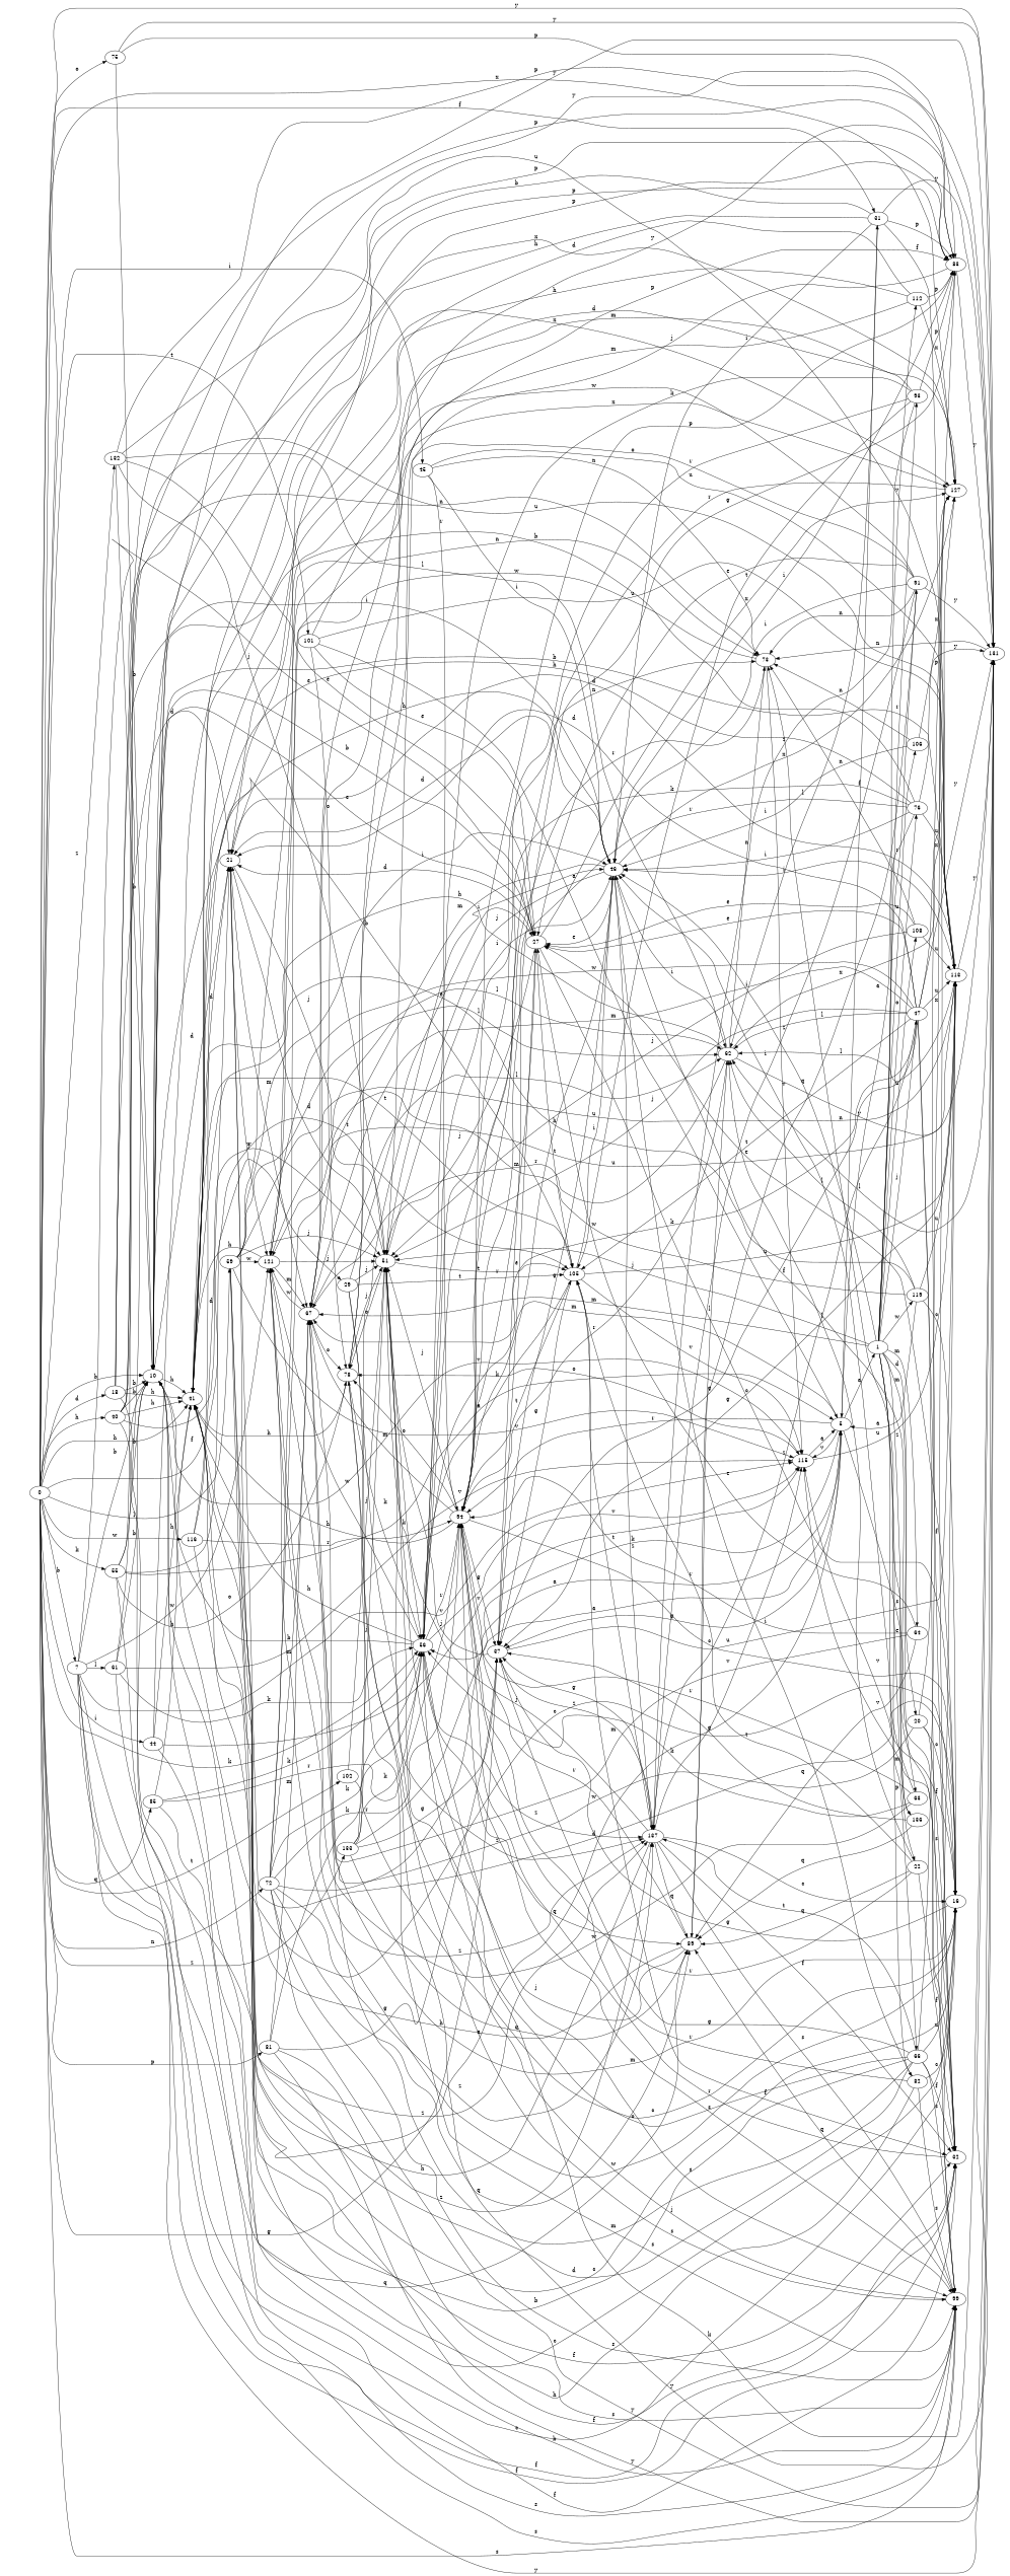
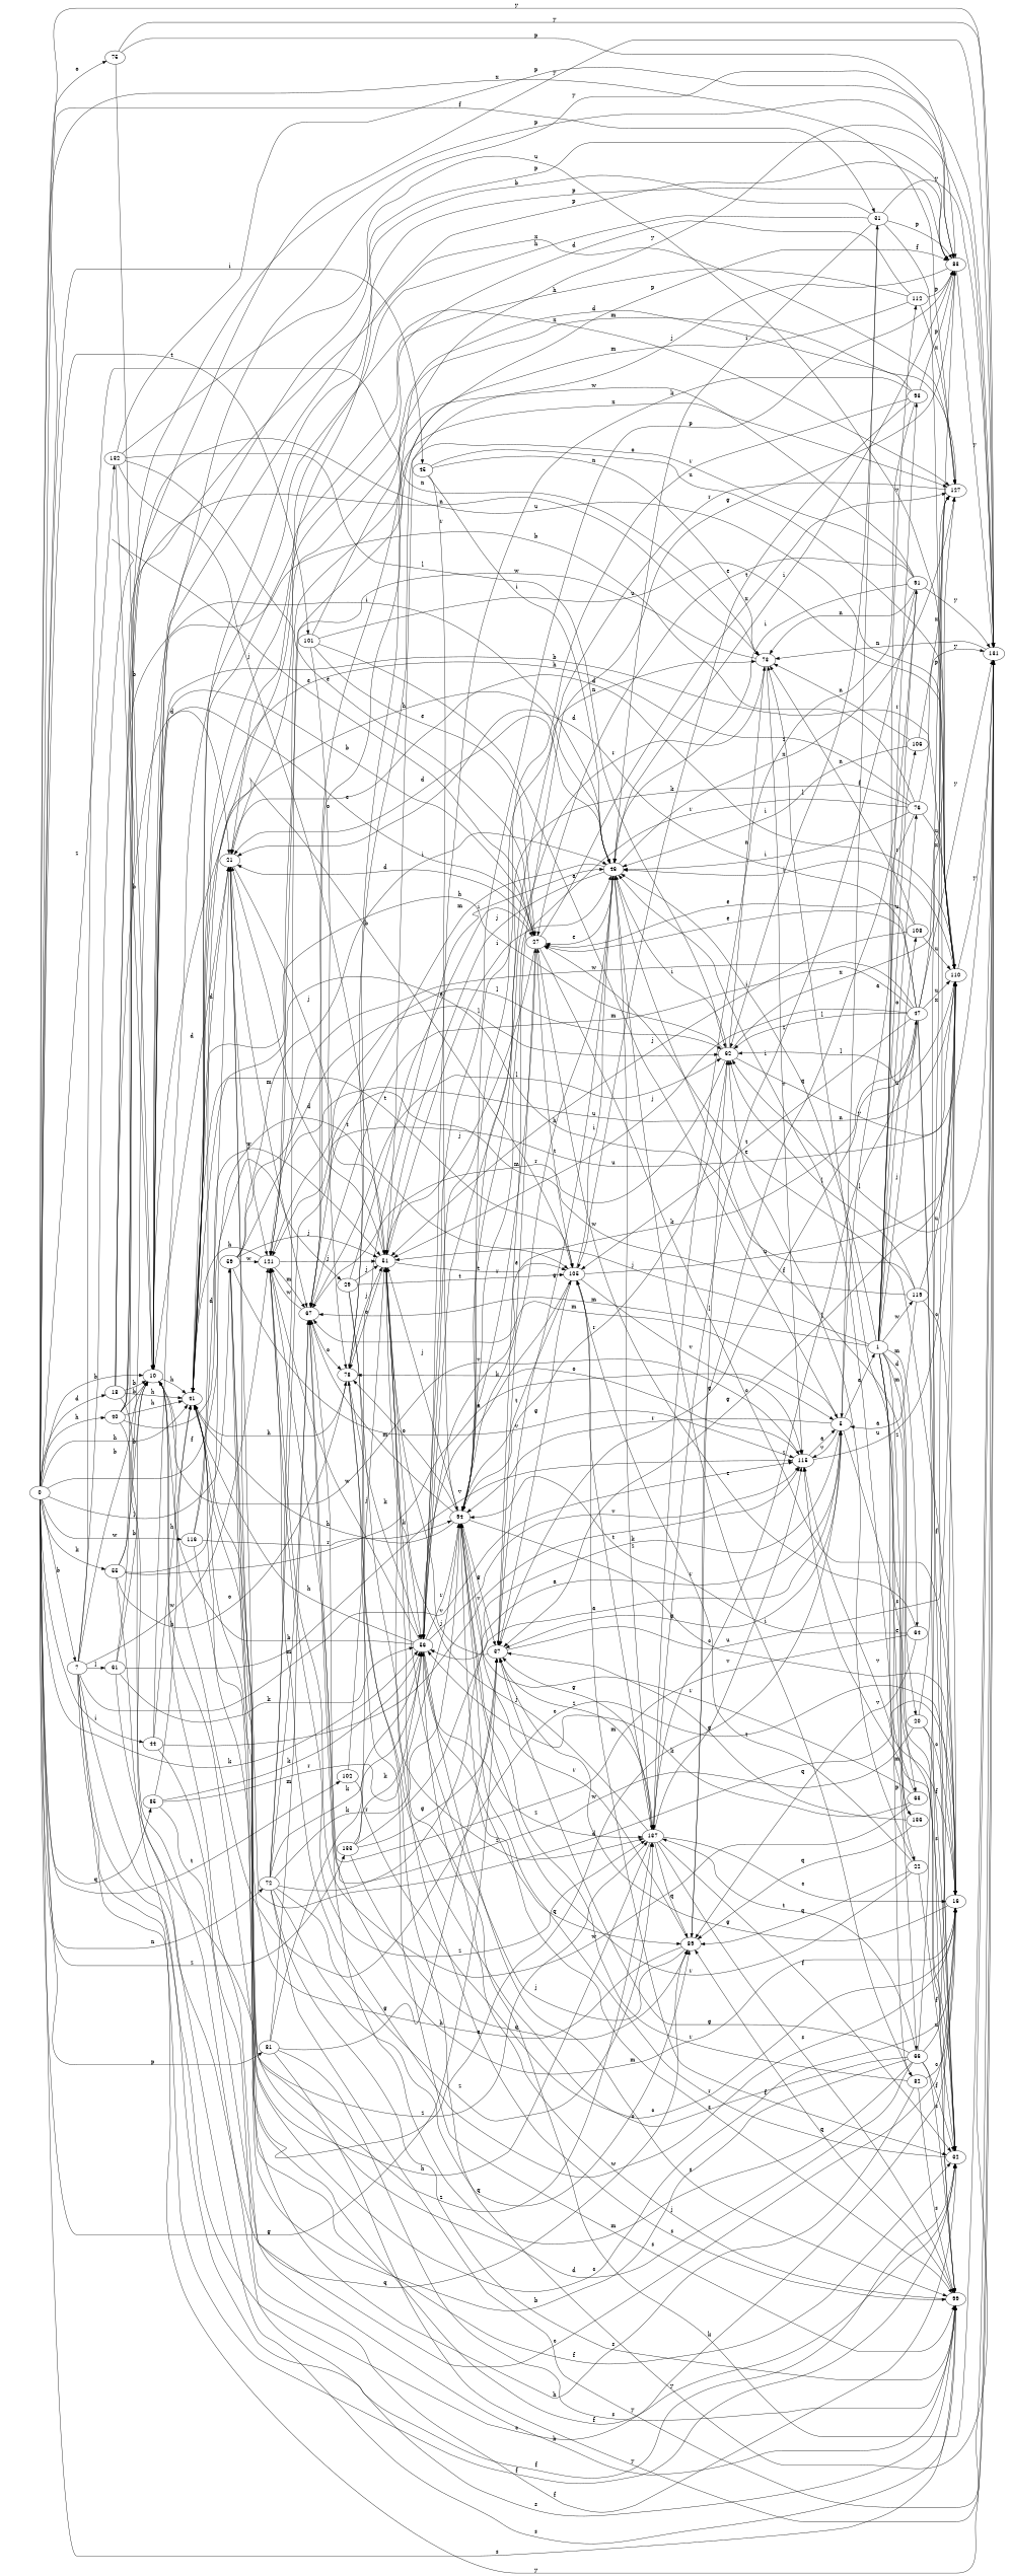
  strict digraph {
    rankdir=LR
    0
    7
    10
    18
    29
    31
    37
    40
    41
    44
    45
    55
    56
    59
    72
    75
    81
    85
    99
    101
    102
    116
    127
    131
    132
    133
    115
    16
    27
    32
    61
    89
    121
    21
    83
-   110 [label=113]
+   110
    51
    105
    137
    46
    62
    73
    94
    5
    78
    67
    1
    20
    22
    47
    63
    64
    66
    76
    82
    91
    93
    106
    108
    112
    119
    136
    0 -> 7 [label=b]
    0 -> 10 [label=b]
    0 -> 18 [label=d]
    0 -> 29 [label=f]
    0 -> 31 [label=f]
    0 -> 37 [label=g]
    0 -> 40 [label=h]
    0 -> 41 [label=h]
    0 -> 44 [label=i]
    0 -> 45 [label=i]
    0 -> 55 [label=k]
    0 -> 56 [label=k]
    0 -> 59 [label=l]
    0 -> 72 [label=n]
    0 -> 75 [label=o]
    0 -> 81 [label=p]
    0 -> 85 [label=q]
    0 -> 99 [label=s]
    0 -> 101 [label=t]
    0 -> 102 [label=t]
    0 -> 116 [label=w]
    0 -> 127 [label=x]
    0 -> 131 [label=y]
    0 -> 132 [label=z]
    0 -> 133 [label=z]
    7 -> 10 [label=b]
    7 -> 131 [label=y]
    7 -> 115 [label=v]
    7 -> 16 [label=c]
    7 -> 27 [label=e]
    7 -> 32 [label=f]
    7 -> 61 [label=l]
    7 -> 89 [label=q]
    7 -> 121 [label=w]
    10 -> 41 [label=h]
    10 -> 131 [label=y]
    10 -> 115 [label=v]
    10 -> 16 [label=c]
    10 -> 27 [label=e]
    10 -> 21 [label=d]
    18 -> 10 [label=b]
    18 -> 41 [label=h]
    18 -> 99 [label=s]
    18 -> 21 [label=d]
    18 -> 83 [label=p]
    18 -> 110 [label=u]
    29 -> 131 [label=y]
    29 -> 27 [label=e]
    29 -> 51 [label=j]
    29 -> 105 [label=t]
    29 -> 137 [label=z]
    31 -> 10 [label=b]
    31 -> 41 [label=h]
    31 -> 131 [label=y]
    31 -> 32 [label=f]
    31 -> 83 [label=p]
    31 -> 46 [label=i]
    31 -> 62 [label=l]
    37 -> 27 [label=e]
    37 -> 110 [label=u]
    37 -> 51 [label=j]
    37 -> 137 [label=z]
    40 -> 10 [label=b]
    40 -> 41 [label=h]
    40 -> 99 [label=s]
    40 -> 131 [label=y]
    40 -> 51 [label=j]
    40 -> 46 [label=i]
    40 -> 73 [label=n]
    41 -> 21 [label=d]
    41 -> 83 [label=p]
    41 -> 105 [label=t]
    41 -> 137 [label=z]
    44 -> 41 [label=h]
    44 -> 127 [label=x]
    44 -> 115 [label=v]
    44 -> 32 [label=f]
    45 -> 110 [label=u]
    45 -> 46 [label=i]
    45 -> 73 [label=n]
    45 -> 94 [label=r]
    55 -> 10 [label=b]
    55 -> 127 [label=x]
    55 -> 32 [label=f]
    55 -> 105 [label=t]
    55 -> 5 [label=a]
    55 -> 78 [label=o]
    56 -> 10 [label=b]
    56 -> 41 [label=h]
    56 -> 99 [label=s]
    56 -> 115 [label=v]
    56 -> 89 [label=q]
    56 -> 121 [label=w]
    56 -> 83 [label=p]
    56 -> 137 [label=z]
    56 -> 73 [label=n]
    56 -> 94 [label=r]
    59 -> 115 [label=v]
    59 -> 16 [label=c]
    59 -> 32 [label=f]
    59 -> 121 [label=w]
    59 -> 110 [label=u]
    59 -> 51 [label=j]
    59 -> 137 [label=z]
    59 -> 46 [label=i]
    59 -> 62 [label=l]
-   59 -> 73 [label=n]
+   7 -> 73 [label=n]
    72 -> 56 [label=k]
    72 -> 99 [label=s]
    72 -> 127 [label=x]
    72 -> 131 [label=y]
    72 -> 89 [label=q]
    72 -> 110 [label=u]
    72 -> 137 [label=z]
    72 -> 94 [label=r]
    72 -> 5 [label=a]
    72 -> 67 [label=m]
    75 -> 10 [label=b]
    75 -> 131 [label=y]
    75 -> 83 [label=p]
    81 -> 37 [label=g]
    81 -> 56 [label=k]
    81 -> 99 [label=s]
    81 -> 131 [label=y]
    81 -> 67 [label=m]
    85 -> 41 [label=h]
    85 -> 56 [label=k]
    85 -> 16 [label=c]
    85 -> 94 [label=r]
    99 -> 10 [label=b]
    99 -> 89 [label=q]
    99 -> 51 [label=j]
    101 -> 131 [label=y]
    101 -> 27 [label=e]
    101 -> 110 [label=u]
    101 -> 5 [label=a]
    101 -> 78 [label=o]
    102 -> 16 [label=c]
    102 -> 51 [label=j]
    116 -> 32 [label=f]
    116 -> 21 [label=d]
    116 -> 83 [label=p]
    116 -> 94 [label=r]
    127 -> 21 [label=d]
    127 -> 94 [label=r]
    131 -> 56 [label=k]
    131 -> 62 [label=l]
    131 -> 73 [label=n]
    132 -> 10 [label=b]
    132 -> 27 [label=e]
    132 -> 83 [label=p]
    132 -> 110 [label=u]
    132 -> 51 [label=j]
    132 -> 62 [label=l]
    133 -> 37 [label=g]
    133 -> 56 [label=k]
    133 -> 89 [label=q]
-   133 -> 51 [label=j]
    133 -> 46 [label=i]
    133 -> 5 [label=a]
    115 -> 110 [label=u]
    115 -> 5 [label=a]
    115 -> 78 [label=o]
    16 -> 37 [label=g]
    16 -> 115 [label=v]
    16 -> 27 [label=e]
    16 -> 121 [label=w]
    16 -> 21 [label=d]
    16 -> 67 [label=m]
    27 -> 10 [label=b]
    27 -> 127 [label=x]
    27 -> 16 [label=c]
    27 -> 21 [label=d]
    27 -> 51 [label=j]
    27 -> 105 [label=t]
    27 -> 94 [label=r]
    32 -> 115 [label=v]
    32 -> 94 [label=r]
    61 -> 10 [label=b]
    61 -> 56 [label=k]
    61 -> 115 [label=v]
    61 -> 83 [label=p]
    61 -> 5 [label=a]
    89 -> 41 [label=h]
    89 -> 51 [label=j]
    89 -> 62 [label=l]
    89 -> 94 [label=r]
    121 -> 41 [label=h]
    121 -> 51 [label=j]
    121 -> 137 [label=z]
    121 -> 62 [label=l]
    121 -> 67 [label=m]
    21 -> 121 [label=w]
    21 -> 51 [label=j]
    21 -> 67 [label=m]
    83 -> 37 [label=g]
    83 -> 131 [label=y]
    83 -> 51 [label=j]
    83 -> 46 [label=i]
    110 -> 10 [label=b]
    110 -> 37 [label=g]
    110 -> 131 [label=y]
    110 -> 21 [label=d]
    110 -> 46 [label=i]
    110 -> 62 [label=l]
    51 -> 56 [label=k]
    51 -> 99 [label=s]
    51 -> 21 [label=d]
    51 -> 105 [label=t]
    51 -> 46 [label=i]
    51 -> 78 [label=o]
    105 -> 10 [label=b]
    105 -> 37 [label=g]
    105 -> 56 [label=k]
    105 -> 115 [label=v]
    105 -> 32 [label=f]
    105 -> 110 [label=u]
    105 -> 46 [label=i]
    137 -> 37 [label=g]
    137 -> 41 [label=h]
    137 -> 99 [label=s]
    137 -> 115 [label=v]
    137 -> 16 [label=c]
    137 -> 32 [label=f]
    137 -> 89 [label=q]
    137 -> 51 [label=j]
    137 -> 105 [label=t]
    46 -> 37 [label=g]
    46 -> 41 [label=h]
    46 -> 127 [label=x]
    46 -> 27 [label=e]
    46 -> 32 [label=f]
    46 -> 21 [label=d]
    46 -> 51 [label=j]
    46 -> 137 [label=z]
    46 -> 94 [label=r]
    46 -> 67 [label=m]
    62 -> 41 [label=h]
    62 -> 127 [label=x]
    62 -> 131 [label=y]
    62 -> 46 [label=i]
    62 -> 73 [label=n]
    62 -> 94 [label=r]
    62 -> 67 [label=m]
    73 -> 115 [label=v]
    73 -> 121 [label=w]
    73 -> 94 [label=r]
    94 -> 37 [label=g]
    94 -> 41 [label=h]
    94 -> 99 [label=s]
    94 -> 16 [label=c]
    94 -> 51 [label=j]
    94 -> 105 [label=t]
    94 -> 78 [label=o]
    94 -> 67 [label=m]
    5 -> 31 [label=f]
    5 -> 37 [label=g]
    5 -> 56 [label=k]
    5 -> 99 [label=s]
    5 -> 115 [label=v]
    5 -> 94 [label=r]
    5 -> 67 [label=m]
    5 -> 1 [label=a]
    78 -> 41 [label=h]
    78 -> 56 [label=k]
    78 -> 99 [label=s]
    78 -> 83 [label=p]
    78 -> 51 [label=j]
    67 -> 121 [label=w]
    67 -> 62 [label=l]
    67 -> 78 [label=o]
    1 -> 51 [label=j]
    1 -> 46 [label=i]
    1 -> 67 [label=m]
    1 -> 20 [label=d]
    1 -> 22 [label=e]
    1 -> 47 [label=j]
    1 -> 63 [label=m]
    1 -> 64 [label=m]
    1 -> 66 [label=m]
    1 -> 76 [label=o]
    1 -> 82 [label=p]
    1 -> 91 [label=r]
    1 -> 93 [label=r]
    1 -> 106 [label=u]
    1 -> 108 [label=u]
    1 -> 112 [label=v]
    1 -> 119 [label=w]
    1 -> 136 [label=z]
    20 -> 127 [label=x]
    20 -> 16 [label=c]
    20 -> 32 [label=f]
    20 -> 121 [label=w]
    22 -> 32 [label=f]
    22 -> 89 [label=q]
    22 -> 105 [label=t]
    22 -> 62 [label=l]
    22 -> 94 [label=r]
    47 -> 37 [label=g]
    47 -> 56 [label=k]
    47 -> 99 [label=s]
    47 -> 127 [label=x]
    47 -> 131 [label=y]
    47 -> 27 [label=e]
    47 -> 32 [label=f]
    47 -> 121 [label=w]
    47 -> 21 [label=d]
    47 -> 110 [label=u]
    47 -> 51 [label=j]
    47 -> 105 [label=t]
    47 -> 137 [label=z]
    47 -> 62 [label=l]
    47 -> 67 [label=m]
    63 -> 56 [label=k]
    63 -> 121 [label=w]
    63 -> 46 [label=i]
    63 -> 94 [label=r]
    64 -> 27 [label=e]
    64 -> 89 [label=q]
    64 -> 94 [label=r]
    64 -> 67 [label=m]
    66 -> 10 [label=b]
    66 -> 37 [label=g]
    66 -> 99 [label=s]
    66 -> 32 [label=f]
    66 -> 21 [label=d]
    66 -> 83 [label=p]
    66 -> 110 [label=u]
    66 -> 137 [label=t]
    66 -> 78 [label=o]
    66 -> 67 [label=m]
    76 -> 10 [label=b]
    76 -> 41 [label=h]
    76 -> 56 [label=k]
    76 -> 131 [label=y]
    76 -> 110 [label=u]
    76 -> 46 [label=i]
    76 -> 94 [label=r]
    76 -> 5 [label=a]
    82 -> 41 [label=h]
    82 -> 99 [label=s]
    82 -> 16 [label=c]
    82 -> 46 [label=i]
    82 -> 94 [label=r]
    91 -> 131 [label=y]
    91 -> 27 [label=e]
    91 -> 89 [label=q]
    91 -> 121 [label=w]
    91 -> 137 [label=z]
    91 -> 46 [label=i]
    91 -> 73 [label=n]
    91 -> 78 [label=o]
    93 -> 56 [label=k]
    93 -> 83 [label=p]
    93 -> 105 [label=t]
    93 -> 137 [label=z]
    93 -> 94 [label=r]
    93 -> 67 [label=m]
    106 -> 127 [label=x]
    106 -> 46 [label=i]
    106 -> 73 [label=n]
    108 -> 27 [label=e]
    108 -> 110 [label=u]
    108 -> 51 [label=j]
    108 -> 73 [label=n]
    112 -> 41 [label=h]
    112 -> 127 [label=x]
    112 -> 21 [label=d]
    112 -> 83 [label=p]
    112 -> 67 [label=m]
    119 -> 41 [label=h]
    119 -> 16 [label=c]
    119 -> 121 [label=w]
    119 -> 110 [label=u]
    119 -> 62 [label=l]
    119 -> 5 [label=a]
    136 -> 37 [label=g]
    136 -> 89 [label=q]
    136 -> 73 [label=n]
  }
